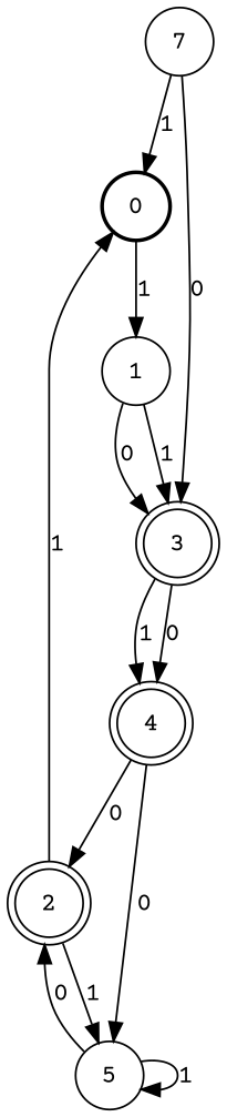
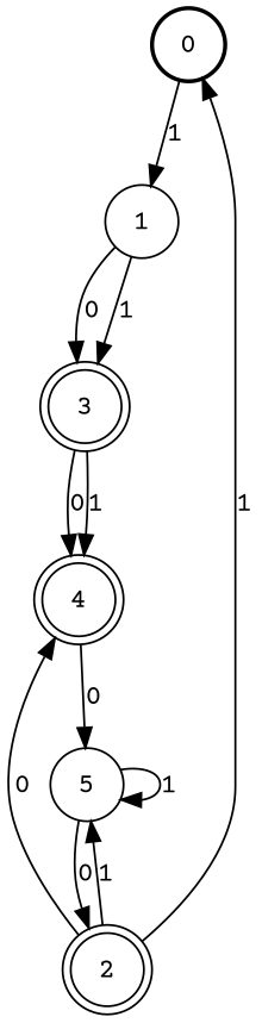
  digraph {
    fontname="Courier Prime"
    node [fontname="Courier Prime" shape=circle]
    edge [fontname="Courier Prime"]
    0 [style=bold]
    1
    3 [peripheries=2]
    2 [peripheries=2]
    4 [peripheries=2]
    5
-   7
    0 -> 1 [label=1]
    1 -> 3 [label=0]
    1 -> 3 [label=1]
    3 -> 4 [label=0]
    3 -> 4 [label=1]
    2 -> 0 [label=1]
-   4 -> 2 [label=0]
+   2 -> 4 [label=0]
    2 -> 5 [label=1]
    4 -> 5 [label=0]
    5 -> 2 [label=0]
    5 -> 5 [label=1]
-   7 -> 0 [label=1]
-   7 -> 3 [label=0]
  }
